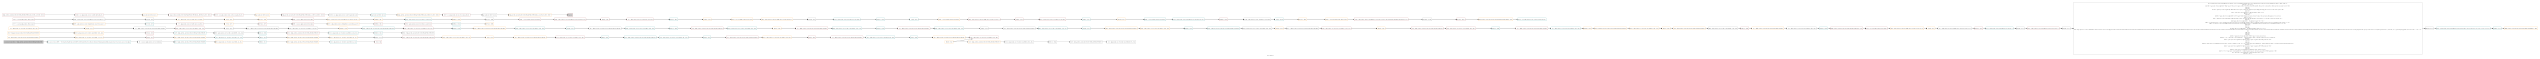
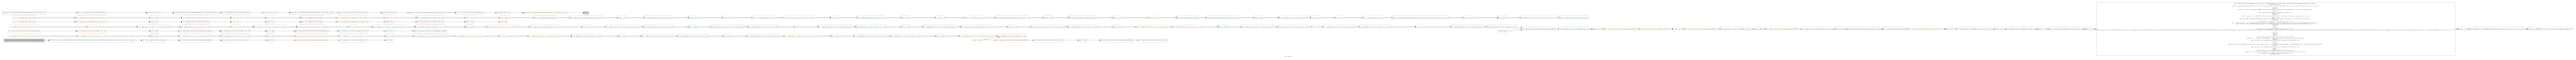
  digraph {
    fontname="Liberation Serif"
    label="void <clinit>()"
    rankdir=LR
    node [color=darkorange fontname="Liberation Serif" shape=box]
    edge [arrowhead=vee fontname="Liberation Serif"]
    n1 [color=gray40 fillcolor=gray label="ws-user-account_1.$CL = \"$php_module_m2312bac187a747eb95fa4f784831c988\"" style=filled]
    n2 [color=teal label="ws-user-account_1.$FN = \"d:\\Alexandra Fig\\Documents\\T\u00e9cnico\\Mestrado\\Tese\\Tese\\Desenvolvimento\\Thesis\\input\\mutillidae-master\\webservices\\rest\\ws-user-account.php\""]
    n3 [color=gray40 label="$r0 = newarray (jphp.runtime.env.TraceInfo)[34]"]
    n4 [color=teal label="$r1 = $php_module_m2312bac187a747eb95fa4f784831c988.$FN"]
    n5 [label="$r2 = jphp.runtime.env.TraceInfo.valueOf($r1, 4L, 21L)"]
    n6 [color=teal label="$r0[0] = $r2"]
    n7 [label="$r3 = $php_module_m2312bac187a747eb95fa4f784831c988.$FN"]
    n8 [color=teal label="$r4 = jphp.runtime.env.TraceInfo.valueOf($r3, 5L, 2L)"]
    n9 [color=brown label="$r0[1] = $r4"]
    n10 [label="$r5 = $php_module_m2312bac187a747eb95fa4f784831c988.$FN"]
    n11 [label="$r6 = jphp.runtime.env.TraceInfo.valueOf($r5, 11L, 21L)"]
    n12 [color=brown label="$r0[2] = $r6"]
    n13 [label="$r7 = $php_module_m2312bac187a747eb95fa4f784831c988.$FN"]
    n14 [color=teal label="$r8 = jphp.runtime.env.TraceInfo.valueOf($r7, 12L, 11L)"]
    n15 [color=teal label="$r0[3] = $r8"]
    n16 [label="$r9 = $php_module_m2312bac187a747eb95fa4f784831c988.$FN"]
    n17 [label="$r10 = jphp.runtime.env.TraceInfo.valueOf($r9, 18L, 1L)"]
    n18 [color=gray40 label="$r0[4] = $r10"]
    n19 [color=brown label="$r11 = $php_module_m2312bac187a747eb95fa4f784831c988.$FN"]
    n20 [label="$r12 = jphp.runtime.env.TraceInfo.valueOf($r11, 19L, 1L)"]
    n21 [label="$r0[5] = $r12"]
    n22 [label="$r13 = $php_module_m2312bac187a747eb95fa4f784831c988.$FN"]
    n23 [color=brown label="$r14 = jphp.runtime.env.TraceInfo.valueOf($r13, 50L, 19L)"]
    n24 [color=teal label="$r0[6] = $r14"]
    n25 [color=teal label="$r15 = $php_module_m2312bac187a747eb95fa4f784831c988.$FN"]
    n26 [color=teal label="$r16 = jphp.runtime.env.TraceInfo.valueOf($r15, 54L, 18L)"]
    n27 [color=teal label="$r0[7] = $r16"]
    n28 [color=brown label="$r17 = $php_module_m2312bac187a747eb95fa4f784831c988.$FN"]
    n29 [label="$r18 = jphp.runtime.env.TraceInfo.valueOf($r17, 56L, 30L)"]
    n30 [color=brown label="$r0[8] = $r18"]
    n31 [color=brown label="$r19 = $php_module_m2312bac187a747eb95fa4f784831c988.$FN"]
    n32 [color=teal label="$r20 = jphp.runtime.env.TraceInfo.valueOf($r19, 60L, 38L)"]
    n33 [color=teal label="$r0[9] = $r20"]
    n34 [label="$r21 = $php_module_m2312bac187a747eb95fa4f784831c988.$FN"]
    n35 [color=brown label="$r22 = jphp.runtime.env.TraceInfo.valueOf($r21, 63L, 38L)"]
    n36 [label="$r0[10] = $r22"]
    n37 [label="$r23 = $php_module_m2312bac187a747eb95fa4f784831c988.$FN"]
    n38 [color=gray40 label="$r24 = jphp.runtime.env.TraceInfo.valueOf($r23, 66L, 22L)"]
    n39 [color=gray40 label="$r0[11] = $r24"]
    n40 [color=gray40 label="$r25 = $php_module_m2312bac187a747eb95fa4f784831c988.$FN"]
    n41 [color=gray40 label="$r26 = jphp.runtime.env.TraceInfo.valueOf($r25, 67L, 21L)"]
    n42 [label="$r27 = $php_module_m2312bac187a747eb95fa4f784831c988.$FN"]
    n43 [label="$r28 = jphp.runtime.env.TraceInfo.valueOf($r27, 122L, 24L)"]
    n44 [color=brown label="$r0[13] = $r28"]
    n45 [color=teal label="$r29 = $php_module_m2312bac187a747eb95fa4f784831c988.$FN"]
    n46 [color=gray40 label="$r30 = jphp.runtime.env.TraceInfo.valueOf($r29, 123L, 24L)"]
    n47 [color=teal label="$r0[14] = $r30"]
    n48 [color=brown label="$r31 = $php_module_m2312bac187a747eb95fa4f784831c988.$FN"]
    n49 [color=teal label="$r32 = jphp.runtime.env.TraceInfo.valueOf($r31, 124L, 25L)"]
    n50 [color=teal label="$r0[15] = $r32"]
    n51 [color=gray40 label="$r33 = $php_module_m2312bac187a747eb95fa4f784831c988.$FN"]
    n52 [label="$r34 = jphp.runtime.env.TraceInfo.valueOf($r33, 126L, 24L)"]
    n53 [label="$r0[16] = $r34"]
    n54 [color=gray40 label="$r35 = $php_module_m2312bac187a747eb95fa4f784831c988.$FN"]
    n55 [color=brown label="$r36 = jphp.runtime.env.TraceInfo.valueOf($r35, 129L, 37L)"]
    n56 [color=gray40 label="$r0[17] = $r36"]
    n57 [color=gray40 label="$r37 = $php_module_m2312bac187a747eb95fa4f784831c988.$FN"]
    n58 [color=gray40 label="$r38 = jphp.runtime.env.TraceInfo.valueOf($r37, 136L, 4L)"]
    n59 [label="$r0[18] = $r38"]
    n60 [color=teal label="$r39 = $php_module_m2312bac187a747eb95fa4f784831c988.$FN"]
    n61 [color=brown label="$r40 = jphp.runtime.env.TraceInfo.valueOf($r39, 138L, 24L)"]
    n62 [color=teal label="$r0[19] = $r40"]
    n63 [label="$r41 = $php_module_m2312bac187a747eb95fa4f784831c988.$FN"]
    n64 [color=teal label="$r42 = jphp.runtime.env.TraceInfo.valueOf($r41, 139L, 24L)"]
    n65 [color=teal label="$r0[20] = $r42"]
    n66 [color=gray40 label="$r43 = $php_module_m2312bac187a747eb95fa4f784831c988.$FN"]
    n67 [color=teal label="$r44 = jphp.runtime.env.TraceInfo.valueOf($r43, 140L, 25L)"]
    n68 [color=teal label="$r0[21] = $r44"]
    n69 [color=brown label="$r45 = $php_module_m2312bac187a747eb95fa4f784831c988.$FN"]
    n70 [color=teal label="$r46 = jphp.runtime.env.TraceInfo.valueOf($r45, 142L, 24L)"]
    n71 [label="$r0[22] = $r46"]
    n72 [color=brown label="$r47 = $php_module_m2312bac187a747eb95fa4f784831c988.$FN"]
    n73 [color=teal label="$r48 = jphp.runtime.env.TraceInfo.valueOf($r47, 143L, 37L)"]
    n74 [color=teal label="$r0[23] = $r48"]
    n75 [color=brown label="$r49 = $php_module_m2312bac187a747eb95fa4f784831c988.$FN"]
    n76 [color=teal label="$r50 = jphp.runtime.env.TraceInfo.valueOf($r49, 146L, 37L)"]
    n77 [color=gray40 label="$r0[24] = $r50"]
    n78 [color=gray40 label="$r51 = $php_module_m2312bac187a747eb95fa4f784831c988.$FN"]
    n79 [color=teal label="$r52 = jphp.runtime.env.TraceInfo.valueOf($r51, 153L, 4L)"]
    n80 [color=teal label="$r0[25] = $r52"]
    n81 [label="$r53 = $php_module_m2312bac187a747eb95fa4f784831c988.$FN"]
    n82 [label="$r54 = jphp.runtime.env.TraceInfo.valueOf($r53, 155L, 24L)"]
    n83 [color=teal label="$r0[26] = $r54"]
    n84 [color=teal label="$r55 = $php_module_m2312bac187a747eb95fa4f784831c988.$FN"]
    n85 [color=gray40 label="$r56 = jphp.runtime.env.TraceInfo.valueOf($r55, 156L, 24L)"]
    n86 [label="$r0[27] = $r56"]
    n87 [color=gray40 label="$r57 = $php_module_m2312bac187a747eb95fa4f784831c988.$FN"]
    n88 [color=brown label="$r58 = jphp.runtime.env.TraceInfo.valueOf($r57, 158L, 23L)"]
    n89 [label="$r0[28] = $r58"]
    n90 [color=brown label="$r59 = $php_module_m2312bac187a747eb95fa4f784831c988.$FN"]
    n91 [color=brown label="$r60 = jphp.runtime.env.TraceInfo.valueOf($r59, 160L, 24L)"]
    n92 [color=teal label="$r0[29] = $r60"]
    n93 [color=brown label="$r61 = $php_module_m2312bac187a747eb95fa4f784831c988.$FN"]
    n94 [color=teal label="$r62 = jphp.runtime.env.TraceInfo.valueOf($r61, 161L, 38L)"]
    n95 [label="$r0[30] = $r62"]
    n96 [label="$r63 = $php_module_m2312bac187a747eb95fa4f784831c988.$FN"]
    n97 [label="$r64 = jphp.runtime.env.TraceInfo.valueOf($r63, 179L, 10L)"]
    n98 [label="$r0[31] = $r64"]
    n99 [label="$r65 = $php_module_m2312bac187a747eb95fa4f784831c988.$FN"]
    n100 [color=gray40 label="$r66 = jphp.runtime.env.TraceInfo.valueOf($r65, 179L, 10L)"]
    n101 [color=brown label="$r0[32] = $r66"]
    n102 [label="$r67 = $php_module_m2312bac187a747eb95fa4f784831c988.$FN"]
    n103 [color=gray40 label="$r68 = jphp.runtime.env.TraceInfo.valueOf($r67, 184L, 26L)"]
    n104 [color=teal label="$r0[33] = $r68"]
    n105 [color=brown label="$php_module_m2312bac187a747eb95fa4f784831c988.$TRC = $r0"]
    n106 [color=brown label="$r69 = newarray (jphp.runtime.Memory)[6]"]
    n107 [label="$r70 = jphp.runtime.memory.StringMemory.valueOf(\"security-level\")"]
    n108 [label="$r69[0] = $r70"]
    n109 [color=gray40 label="$r71 = jphp.runtime.memory.StringMemory.valueOf(\"security-level\")"]
    n110 [color=brown label="$r69[1] = $r71"]
    n111 [color=teal label="$r72 = jphp.runtime.memory.StringMemory.valueOf(\"\")"]
    n112 [color=gray40 label="$r69[2] = $r72"]
    n113 [color=brown label="$r73 = jphp.runtime.memory.StringMemory.valueOf(\"username\")"]
    n114 [color=gray40 label="$r69[3] = $r73"]
    n115 [color=gray40 label="$r74 = jphp.runtime.memory.StringMemory.valueOf(\"<a href=\'/mutillidae/index.php\' style=\'cursor:pointer;text-decoration:none;font-weight:bold;\'/>Back to Home Page</a>\n\t\t\t\t\t\t<br /><br /><br />\n\t\t\t\t\t\t<div><span style=\'font-weight:bold;\'>Help:</span> This service exposes GET, POST, PUT, DELETE methods. This service is vulnerable to SQL injection in security level 0.</div>\n\t\t\t\t\t\t<br />\n\t\t\t\t\t\t<hr />\n\t\t\t\t\t\t<div><span style=\'font-weight:bold;\'>DEFAULT GET:</span> (without any parameters) will display this help plus a list of accounts in the system.</div>\n\t\t\t\t\t\t\t<br />\n\t\t\t\t\t\t\t&nbsp;&nbsp;&nbsp;<span style=\'font-weight:bold;\'>Optional params</span>: None.\n\t\t\t\t\t\t<br /><br />\n\t\t\t\t\t\t<hr />\n\t\t\t\t\t\t<div><span style=\'font-weight:bold;\'>GET:</span> Either displays usernames of all accounts or the username and signature of one account.\n\t\t\t\t\t\t\t<br /><br />\n\t\t\t\t\t\t\t&nbsp;&nbsp;&nbsp;<span style=\'font-weight:bold;\'>Optional params</span>: username AS URL parameter. If username is &quot;*&quot; then all accounts are returned.<br />\n\t\t\t\t\t\t\t<br />\n\t\t\t\t\t\t\t<span style=\'font-weight:bold;\'>&nbsp;&nbsp;&nbsp;Example(s):</span><br /><br />\n\t\t\t\t\t\t\t\t&nbsp;&nbsp;&nbsp;Get a particular user: <a href=\'/mutillidae/webservices/rest/ws-user-account.php?username=adrian\'>/mutillidae/webservices/rest/ws-user-account.php?username=adrian</a><br />\n\t\t\t\t\t\t\t\t&nbsp;&nbsp;&nbsp;Get all users: <a href=\'/mutillidae/webservices/rest/ws-user-account.php?username=*\'>/mutillidae/webservices/rest/ws-user-account.php?username=*</a><br />\n\t\t\t\t\t\t\t</div>\n\t\t\t\t\t\t\t<br />\n\t\t\t\t\t\t<div>\n\t\t\t\t\t\t<span style=\'font-weight:bold;\'>&nbsp;&nbsp;&nbsp;Example Exploit(s):</span><br /><br />\n\t\t\t\t\t\t\t&nbsp;&nbsp;&nbsp;SQL injection: <a href=\'/mutillidae/webservices/rest/ws-user-account.php?username=%6a%65%72%65%6d%79%27%20%75%6e%69%6f%6e%20%73%65%6c%65%63%74%20%63%6f%6e%63%61%74%28%27%54%68%65%20%70%61%73%73%77%6f%72%64%20%66%6f%72%20%27%2c%75%73%65%72%6e%61%6d%65%2c%27%20%69%73%20%27%2c%20%70%61%73%73%77%6f%72%64%29%2c%6d%79%73%69%67%6e%61%74%75%72%65%20%66%72%6f%6d%20%61%63%63%6f%75%6e%74%73%20%2d%2d%20\'>/mutillidae/webservices/rest/ws-user-account.php?username=jeremy\'+union+select+concat(\'The+password+for+\',username,\'+is+\',+password),mysignature+from+accounts+--+<br /></a>\n\t\t\t\t\t\t\n\t\t\t\t\t\t</div>\n\t\t\t\t\t\t<br />\n\t\t\t\t\t\t<hr />\n\t\t\t\t\t\t<div><span style=\'font-weight:bold;\'>POST:</span> Creates new account.\n\t\t\t\t\t\t\t\t<br /><br /><span style=\'font-weight:bold;\'>&nbsp;&nbsp;&nbsp;Required params</span>: username, password AS POST parameter.\n\t\t\t\t\t\t\t\t<br />\n\t\t\t\t\t\t\t\t&nbsp;&nbsp;&nbsp;<span style=\'font-weight:bold;\'>Optional params</span>: signature AS POST parameter.</div>\n\t\t\t\t\t\t<br />\n\t\t\t\t\t\t<hr />\n\t\t\t\t\t\t<div><span style=\'font-weight:bold;\'>PUT:</span> Creates or updates account. <br /><br /><span style=\'font-weight:bold;\'>&nbsp;&nbsp;&nbsp;Required params</span>: username, password AS POST parameter.\n\t\t\t\t\t\t\t\t<br />\n\t\t\t\t\t\t\t\t&nbsp;&nbsp;&nbsp;<span style=\'font-weight:bold;\'>Optional params</span>: signature AS POST parameter.</div>\n\t\t\t\t\t\t<br />\n\t\t\t\t\t\t<hr />\n\t\t\t\t\t\t<div><span style=\'font-weight:bold;\'>DELETE:</span> Deletes account.\n\t\t\t\t\t\t\t\t<br /><br /><span style=\'font-weight:bold;\'>&nbsp;&nbsp;&nbsp;Required params</span>: username, password AS POST parameter.</div>\n\t\t\t\t\t\t&nbsp;&nbsp;&nbsp;<span style=\'font-weight:bold;\'>Optional params</span>: None.\n\t\t\t\t\t\t<br /><br />\")"]
    n116 [color=gray40 label="$r69[4] = $r74"]
    n117 [color=teal label="$r75 = jphp.runtime.memory.StringMemory.valueOf(\"Unable to process request to web service ws-user-account\")"]
    n118 [color=teal label="$r69[5] = $r75"]
    n119 [label="$php_module_m2312bac187a747eb95fa4f784831c988.$MEM = $r69"]
    n120 [color=gray40 label="$r77 = newarray (jphp.runtime.Memory)[2]"]
    n121 [label="$r78 = jphp.runtime.memory.StringMemory.valueOf(\"username\")"]
    n122 [color=teal label="$r77[0] = $r78"]
    n123 [color=brown label="$r79 = jphp.runtime.memory.TrueMemory.valueOf(1)"]
    n124 [label="$r77[1] = $r79"]
    n125 [color=brown label="$r76[0] = $r77"]
    n126 [color=brown label="$r80 = newarray (jphp.runtime.Memory)[2]"]
    n127 [label="$r81 = jphp.runtime.memory.StringMemory.valueOf(\"password\")"]
    n128 [color=brown label="$r80[0] = $r81"]
    n129 [color=brown label="$r82 = jphp.runtime.memory.TrueMemory.valueOf(1)"]
    n130 [color=teal label="$r80[1] = $r82"]
    n131 [label="$r76[1] = $r80"]
    n132 [color=brown label="$r83 = newarray (jphp.runtime.Memory)[2]"]
    n133 [color=gray40 label="$r84 = jphp.runtime.memory.StringMemory.valueOf(\"signature\")"]
    n134 [color=gray40 label="$r83[0] = $r84"]
    n135 [label="$r85 = jphp.runtime.memory.TrueMemory.valueOf(0)"]
    n136 [label="$r83[1] = $r85"]
    n137 [label="$r76[2] = $r83"]
    n138 [color=brown label="$r86 = newarray (jphp.runtime.Memory)[2]"]
    n139 [label="$r87 = jphp.runtime.memory.StringMemory.valueOf(\"username\")"]
    n140 [label="$r86[0] = $r87"]
    n141 [color=teal label="$r88 = jphp.runtime.memory.TrueMemory.valueOf(1)"]
    n142 [label="$r86[1] = $r88"]
    n143 [color=gray40 label="$r76[3] = $r86"]
    n144 [color=brown label="$r89 = newarray (jphp.runtime.Memory)[2]"]
    n145 [color=brown label="$r90 = jphp.runtime.memory.StringMemory.valueOf(\"password\")"]
    n146 [color=brown label="$r89[0] = $r90"]
    n147 [color=brown label="$r91 = jphp.runtime.memory.TrueMemory.valueOf(1)"]
    n148 [color=teal label="$r89[1] = $r91"]
    n149 [label="$r76[4] = $r89"]
    n150 [label="$r92 = newarray (jphp.runtime.Memory)[2]"]
    n151 [label="$r93 = jphp.runtime.memory.StringMemory.valueOf(\"signature\")"]
    n152 [color=gray40 label="$r92[0] = $r93"]
    n153 [color=teal label="$r94 = jphp.runtime.memory.TrueMemory.valueOf(0)"]
    n154 [color=teal label="$r92[1] = $r94"]
    n155 [color=teal label="$r76[5] = $r92"]
    n156 [label="$r95 = newarray (jphp.runtime.Memory)[2]"]
    n157 [color=brown label="$r96 = jphp.runtime.memory.StringMemory.valueOf(\"username\")"]
    n158 [color=brown label="$r95[0] = $r96"]
    n159 [color=brown label="$r97 = jphp.runtime.memory.TrueMemory.valueOf(1)"]
    n160 [color=teal label="$r95[1] = $r97"]
    n161 [label="$r76[6] = $r95"]
    n162 [color=teal label="$r98 = newarray (jphp.runtime.Memory)[2]"]
    n163 [color=teal label="$r99 = jphp.runtime.memory.StringMemory.valueOf(\"password\")"]
    n164 [color=brown label="$r98[0] = $r99"]
    n165 [color=gray40 label="$r100 = jphp.runtime.memory.TrueMemory.valueOf(1)"]
    n166 [color=teal label="$r98[1] = $r100"]
    n167 [label="$r76[7] = $r98"]
    n168 [label="$r101 = newarray (jphp.runtime.Memory)[1]"]
    n169 [color=brown label="$r102 = jphp.runtime.memory.StringMemory.valueOf(\"Could not understand HTTP REQUEST_METHOD verb\")"]
    n170 [color=gray40 label="$r101[0] = $r102"]
    n171 [color=brown label="$r76[8] = $r101"]
    n172 [label="$php_module_m2312bac187a747eb95fa4f784831c988.$AMEM = $r76"]
    n173 [color=teal label="$r103 = new jphp.runtime.invoke.cache.FunctionCallCache"]
    n174 [color=brown label="$php_module_m2312bac187a747eb95fa4f784831c988.$CALL_FUNC_CACHE = $r103"]
    n175 [color=brown label="$r104 = new jphp.runtime.invoke.cache.MethodCallCache"]
    n176 [label="specialinvoke $r104.<init>()"]
    n177 [color=brown label="$php_module_m2312bac187a747eb95fa4f784831c988.$CALL_METH_CACHE = $r104"]
    n178 [color=brown label="$r105 = new jphp.runtime.invoke.cache.ConstantCallCache"]
    n179 [label="specialinvoke $r105.<init>()"]
    n180 [color=brown label="$php_module_m2312bac187a747eb95fa4f784831c988.$CALL_CONST_CACHE = $r105"]
    n181 [color=gray40 label="$r106 = new jphp.runtime.invoke.cache.PropertyCallCache"]
    n182 [color=teal label="specialinvoke $r106.<init>()"]
    n183 [label="$php_module_m2312bac187a747eb95fa4f784831c988.$CALL_PROP_CACHE = $r106"]
    n184 [color=brown label="$r107 = new jphp.runtime.invoke.cache.ClassCallCache"]
    n185 [color=gray40 label="specialinvoke $r107.<init>()"]
    n186 [label="$php_module_m2312bac187a747eb95fa4f784831c988.$CALL_CLASS_CACHE = $r107"]
    n187 [color=brown fillcolor=lightgray label=displays style=filled]
    n1 -> n2 [arrowhead=box]
    n2 -> n3 [arrowhead=box]
    n3 -> n4 [arrowhead=box]
    n4 -> n5 [arrowhead=box]
    n5 -> n6
    n6 -> n7 [arrowhead=diamond]
    n7 -> n8
    n8 -> n9 [arrowhead=diamond]
    n10 -> n11 [arrowhead=diamond]
    n11 -> n12
    n12 -> n13 [arrowhead=diamond]
    n13 -> n14
    n14 -> n15
    n15 -> n16 [arrowhead=diamond]
    n16 -> n17 [arrowhead=diamond]
    n17 -> n18 [arrowhead=diamond]
    n18 -> n19
    n19 -> n20
    n20 -> n21
    n21 -> n22 [arrowhead=diamond]
    n22 -> n23 [arrowhead=box]
    n23 -> n24 [arrowhead=diamond]
    n24 -> n25 [arrowhead=box]
    n25 -> n26
    n26 -> n27 [arrowhead=diamond]
    n27 -> n28 [arrowhead=diamond]
    n28 -> n29 [arrowhead=diamond]
    n29 -> n30 [arrowhead=box]
    n30 -> n31
    n31 -> n32
    n32 -> n33 [arrowhead=diamond]
    n33 -> n34 [arrowhead=box]
    n34 -> n35 [arrowhead=diamond]
    n36 -> n35
    n36 -> n37
    n37 -> n38
    n38 -> n39 [arrowhead=diamond]
    n39 -> n40 [arrowhead=diamond]
    n40 -> n41
    n42 -> n43 [arrowhead=box]
    n43 -> n44
    n44 -> n45
    n45 -> n46 [arrowhead=box]
    n46 -> n47 [arrowhead=box]
    n47 -> n48 [arrowhead=box]
    n48 -> n49
    n49 -> n50
    n50 -> n51 [arrowhead=diamond]
    n52 -> n53 [arrowhead=diamond]
    n53 -> n54 [arrowhead=box]
    n54 -> n55 [arrowhead=diamond]
    n55 -> n56
    n56 -> n57 [arrowhead=box]
    n57 -> n58 [arrowhead=box]
    n58 -> n59
    n59 -> n60 [arrowhead=diamond]
    n60 -> n61 [arrowhead=box]
    n61 -> n62 [arrowhead=box]
    n62 -> n63
    n63 -> n64
    n64 -> n65 [arrowhead=diamond]
    n65 -> n66
    n66 -> n67
    n67 -> n68 [arrowhead=diamond]
    n68 -> n69
    n69 -> n70
    n70 -> n71 [arrowhead=diamond]
    n71 -> n72 [arrowhead=box]
    n72 -> n73 [arrowhead=box]
    n73 -> n74
    n74 -> n75 [arrowhead=diamond]
    n75 -> n76 [arrowhead=box]
    n76 -> n77
    n77 -> n78
    n78 -> n79 [arrowhead=box]
    n79 -> n80
    n80 -> n81 [arrowhead=diamond]
    n81 -> n82 [arrowhead=diamond]
    n82 -> n83 [arrowhead=box]
    n83 -> n84 [arrowhead=diamond]
    n84 -> n85 [arrowhead=diamond]
    n85 -> n86 [arrowhead=diamond]
    n86 -> n87
    n87 -> n88 [arrowhead=diamond]
    n88 -> n89 [arrowhead=box]
    n89 -> n90
    n90 -> n91 [arrowhead=diamond]
-   n91 -> n92 [arrowhead=diamond]
+   n91 -> n93 [arrowhead=diamond]
    n92 -> n93
    n93 -> n94 [arrowhead=diamond]
    n94 -> n95 [arrowhead=box]
    n95 -> n96
    n96 -> n97
    n97 -> n98 [arrowhead=box]
    n98 -> n99
    n99 -> n100 [arrowhead=diamond]
    n100 -> n101
    n101 -> n102 [arrowhead=diamond]
    n102 -> n103
    n103 -> n104
    n104 -> n105
    n105 -> n106 [arrowhead=box]
    n106 -> n107
    n107 -> n108 [arrowhead=box]
    n108 -> n109
    n109 -> n110
    n110 -> n111
    n111 -> n112 [arrowhead=box]
    n112 -> n113
    n113 -> n114 [arrowhead=box]
    n114 -> n115 [arrowhead=box]
    n115 -> n116 [arrowhead=box]
    n116 -> n117
    n117 -> n118 [arrowhead=box]
    n118 -> n119
    n120 -> n121 [arrowhead=box]
    n121 -> n122 [arrowhead=diamond]
    n122 -> n123 [arrowhead=box]
    n123 -> n124 [arrowhead=box]
    n124 -> n125
    n125 -> n126 [arrowhead=box]
    n126 -> n127 [arrowhead=diamond]
    n127 -> n128
    n128 -> n129 [arrowhead=diamond]
    n129 -> n130 [arrowhead=diamond]
    n130 -> n131
    n132 -> n133 [arrowhead=diamond]
    n133 -> n134
    n134 -> n135 [arrowhead=box]
    n135 -> n136 [arrowhead=box]
    n136 -> n137 [arrowhead=diamond]
    n137 -> n138 [arrowhead=box]
    n138 -> n139
    n139 -> n140
    n140 -> n141 [arrowhead=box]
    n141 -> n142 [arrowhead=diamond]
    n142 -> n143
    n143 -> n144
    n144 -> n145
    n145 -> n146 [arrowhead=diamond]
    n146 -> n147 [arrowhead=diamond]
    n147 -> n148 [arrowhead=box]
    n148 -> n149 [arrowhead=box]
    n149 -> n150 [arrowhead=diamond]
    n150 -> n151
    n151 -> n152 [arrowhead=box]
    n152 -> n153 [arrowhead=diamond]
    n153 -> n154
    n154 -> n155
    n155 -> n156
    n156 -> n157 [arrowhead=diamond]
    n157 -> n158 [arrowhead=diamond]
    n158 -> n159 [arrowhead=box]
    n159 -> n160 [arrowhead=diamond]
    n160 -> n161
    n161 -> n162 [arrowhead=box]
    n162 -> n163 [arrowhead=diamond]
    n163 -> n164
    n164 -> n165 [arrowhead=box]
    n165 -> n166 [arrowhead=box]
    n166 -> n167 [arrowhead=diamond]
    n167 -> n168 [arrowhead=diamond]
    n168 -> n169
    n169 -> n170
    n170 -> n171 [arrowhead=box]
    n171 -> n172 [arrowhead=diamond]
    n172 -> n173
    n174 -> n175 [arrowhead=diamond]
    n175 -> n176 [arrowhead=box]
    n176 -> n177 [arrowhead=box]
    n177 -> n178
    n178 -> n179
    n179 -> n180 [arrowhead=box]
    n180 -> n181
    n181 -> n182 [arrowhead=diamond]
    n182 -> n183 [arrowhead=diamond]
    n183 -> n184 [arrowhead=box]
    n184 -> n185 [arrowhead=diamond]
    n185 -> n186 [arrowhead=box]
    n186 -> n187 [arrowhead=box]
  }
